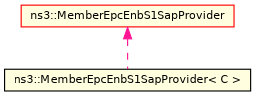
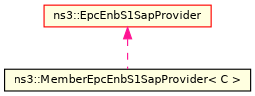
  digraph {
    node [fillcolor=lightyellow fontname=Helvetica fontsize=10 shape=record style=filled]
-   n1 [color=red fontcolor=black height=0.2 label="ns3::MemberEpcEnbS1SapProvider" width=0.4]
+   n1 [color=red fontcolor=black height=0.2 label="ns3::EpcEnbS1SapProvider" width=0.4]
    n2 [color=black height=0.2 label="ns3::MemberEpcEnbS1SapProvider\< C \>" width=0.4]
    n1 -> n2 [color=deeppink dir=back fontname=Helvetica fontsize=10 labelfontname=Helvetica labelfontsize=10 style=dashed]
  }
